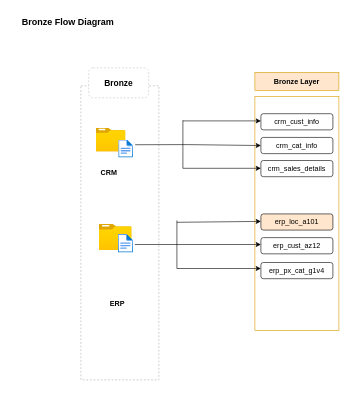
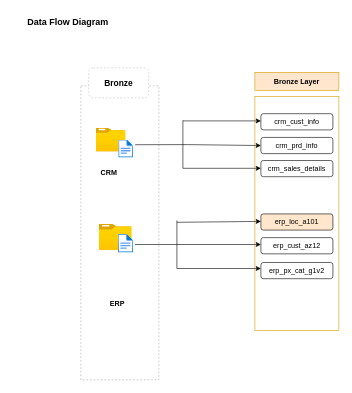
  <mxCell id="0" />
  <mxCell id="1" parent="0" />
  <mxCell id="2" value="" style="rounded=0;whiteSpace=wrap;html=1;fillColor=none;dashed=1;strokeColor=light-dark(#ababab, #ededed);" parent="1" vertex="1"><mxGeometry x="134" y="142.56" width="130" height="490" as="geometry" /></mxCell>
  <mxCell id="3" value="&lt;font&gt;&lt;b style=&quot;&quot;&gt;Bronze&lt;/b&gt;&lt;/font&gt;" style="rounded=1;whiteSpace=wrap;html=1;dashed=1;strokeColor=light-dark(#c7c2c2, #ededed);fontSize=14;" parent="1" vertex="1"><mxGeometry x="147" y="112.56" width="100" height="50" as="geometry" /></mxCell>
  <mxCell id="4" value="&lt;b&gt;&lt;font style=&quot;font-size: 12px;&quot;&gt;Bronze Layer&lt;/font&gt;&lt;/b&gt;" style="rounded=0;whiteSpace=wrap;html=1;fillColor=#ffe6cc;strokeColor=#d79b00;fontSize=14;" parent="1" vertex="1"><mxGeometry x="424" y="120" width="140" height="30" as="geometry" /></mxCell>
  <mxCell id="5" value="" style="rounded=0;whiteSpace=wrap;html=1;fillColor=none;strokeColor=#d79b00;" parent="1" vertex="1"><mxGeometry x="424" y="160" width="140" height="390" as="geometry" /></mxCell>
  <mxCell id="6" value="" style="image;aspect=fixed;html=1;points=[];align=center;fontSize=12;image=img/lib/azure2/general/Folder_Blank.svg;" parent="1" vertex="1"><mxGeometry x="159.5" y="212.56" width="49.29" height="40" as="geometry" /></mxCell>
  <mxCell id="7" value="" style="image;aspect=fixed;html=1;points=[];align=center;fontSize=12;image=img/lib/azure2/general/File.svg;" parent="1" vertex="1"><mxGeometry x="196.85" y="232.56" width="24.35" height="30" as="geometry" /></mxCell>
  <mxCell id="8" value="CRM" style="text;html=1;align=center;verticalAlign=middle;whiteSpace=wrap;rounded=0;fontStyle=1" parent="1" vertex="1"><mxGeometry x="149.7" y="272.56" width="61.5" height="29" as="geometry" /></mxCell>
  <mxCell id="9" value="" style="image;aspect=fixed;html=1;points=[];align=center;fontSize=12;image=img/lib/azure2/general/Folder_Blank.svg;" parent="1" vertex="1"><mxGeometry x="164.5" y="372.56" width="54.5" height="44.23" as="geometry" /></mxCell>
  <mxCell id="10" value="" style="image;aspect=fixed;html=1;points=[];align=center;fontSize=12;image=img/lib/azure2/general/File.svg;" parent="1" vertex="1"><mxGeometry x="196.04" y="390" width="25.16" height="31" as="geometry" /></mxCell>
  <mxCell id="11" value="ERP" style="text;html=1;align=center;verticalAlign=middle;whiteSpace=wrap;rounded=0;fontStyle=1" parent="1" vertex="1"><mxGeometry x="164.5" y="491" width="60" height="30" as="geometry" /></mxCell>
  <mxCell id="12" value="" style="edgeStyle=orthogonalEdgeStyle;rounded=0;orthogonalLoop=1;jettySize=auto;html=1;" parent="1" edge="1"><mxGeometry relative="1" as="geometry"><mxPoint x="494" y="236.12" as="targetPoint" /></mxGeometry></mxCell>
- <mxCell id="13" value="&lt;font style=&quot;font-size: 15px;&quot;&gt;&lt;b&gt;Bronze Flow Diagram&lt;/b&gt;&lt;/font&gt;" style="text;html=1;align=center;verticalAlign=middle;whiteSpace=wrap;rounded=0;" parent="1" vertex="1"><mxGeometry x="20.85" y="20" width="183.15" height="30" as="geometry" /></mxCell>
+ <mxCell id="13" value="&lt;font style=&quot;font-size: 15px;&quot;&gt;&lt;b&gt;Data Flow Diagram&lt;/b&gt;&lt;/font&gt;" style="text;html=1;align=center;verticalAlign=middle;whiteSpace=wrap;rounded=0;" parent="1" vertex="1"><mxGeometry x="20.85" y="20" width="183.15" height="30" as="geometry" /></mxCell>
  <mxCell id="14" style="edgeStyle=orthogonalEdgeStyle;rounded=0;orthogonalLoop=1;jettySize=auto;html=1;exitX=0.5;exitY=1;exitDx=0;exitDy=0;" parent="1" source="2" target="2" edge="1"><mxGeometry relative="1" as="geometry" /></mxCell>
  <mxCell id="15" style="edgeStyle=orthogonalEdgeStyle;rounded=0;orthogonalLoop=1;jettySize=auto;html=1;exitX=0.5;exitY=1;exitDx=0;exitDy=0;" parent="1" source="2" target="2" edge="1"><mxGeometry relative="1" as="geometry" /></mxCell>
  <mxCell id="16" value="crm_cust_info" style="rounded=1;whiteSpace=wrap;html=1;" parent="1" vertex="1"><mxGeometry x="434" y="189" width="120" height="27" as="geometry" /></mxCell>
- <mxCell id="17" value="crm_cat_info" style="rounded=1;whiteSpace=wrap;html=1;" parent="1" vertex="1"><mxGeometry x="434" y="228.56" width="120" height="27" as="geometry" /></mxCell>
+ <mxCell id="17" value="crm_prd_info" style="rounded=1;whiteSpace=wrap;html=1;" parent="1" vertex="1"><mxGeometry x="434" y="228.56" width="120" height="27" as="geometry" /></mxCell>
  <mxCell id="18" value="crm_sales_details" style="rounded=1;whiteSpace=wrap;html=1;" parent="1" vertex="1"><mxGeometry x="434" y="267" width="120" height="27" as="geometry" /></mxCell>
  <mxCell id="19" value="" style="endArrow=classic;html=1;rounded=0;exitX=0.836;exitY=0.488;exitDx=0;exitDy=0;exitPerimeter=0;entryX=0;entryY=0.5;entryDx=0;entryDy=0;" parent="1" target="17" edge="1"><mxGeometry width="50" height="50" relative="1" as="geometry"><mxPoint x="224.497" y="240.7" as="sourcePoint" /><mxPoint x="441.29" y="200" as="targetPoint" /><Array as="points"><mxPoint x="311.29" y="240.5" /></Array></mxGeometry></mxCell>
  <mxCell id="20" value="" style="endArrow=classic;html=1;rounded=0;" parent="1" edge="1"><mxGeometry width="50" height="50" relative="1" as="geometry"><mxPoint x="304" y="201" as="sourcePoint" /><mxPoint x="434" y="201" as="targetPoint" /></mxGeometry></mxCell>
  <mxCell id="21" value="" style="endArrow=classic;html=1;rounded=0;" parent="1" edge="1"><mxGeometry width="50" height="50" relative="1" as="geometry"><mxPoint x="304" y="280" as="sourcePoint" /><mxPoint x="434" y="280" as="targetPoint" /></mxGeometry></mxCell>
  <mxCell id="22" value="" style="endArrow=none;html=1;rounded=0;" parent="1" edge="1"><mxGeometry width="50" height="50" relative="1" as="geometry"><mxPoint x="304" y="280" as="sourcePoint" /><mxPoint x="304" y="200" as="targetPoint" /></mxGeometry></mxCell>
  <mxCell id="23" value="erp_loc_a101" style="rounded=1;whiteSpace=wrap;html=1;fillColor=#ffe6cc;" parent="1" vertex="1"><mxGeometry x="434" y="356" width="120" height="27" as="geometry" /></mxCell>
  <mxCell id="24" value="erp_cust_az12" style="rounded=1;whiteSpace=wrap;html=1;" parent="1" vertex="1"><mxGeometry x="434" y="395.56" width="120" height="27" as="geometry" /></mxCell>
- <mxCell id="25" value="erp_px_cat_g1v4" style="rounded=1;whiteSpace=wrap;html=1;" parent="1" vertex="1"><mxGeometry x="434" y="437" width="120" height="27" as="geometry" /></mxCell>
+ <mxCell id="25" value="erp_px_cat_g1v2" style="rounded=1;whiteSpace=wrap;html=1;" parent="1" vertex="1"><mxGeometry x="434" y="437" width="120" height="27" as="geometry" /></mxCell>
  <mxCell id="26" value="" style="endArrow=classic;html=1;rounded=0;entryX=0;entryY=0.5;entryDx=0;entryDy=0;" parent="1" edge="1"><mxGeometry width="50" height="50" relative="1" as="geometry"><mxPoint x="294" y="370" as="sourcePoint" /><mxPoint x="434" y="368.5" as="targetPoint" /></mxGeometry></mxCell>
  <mxCell id="27" value="" style="endArrow=classic;html=1;rounded=0;" parent="1" edge="1"><mxGeometry width="50" height="50" relative="1" as="geometry"><mxPoint x="294" y="447" as="sourcePoint" /><mxPoint x="434" y="447" as="targetPoint" /></mxGeometry></mxCell>
  <mxCell id="28" value="" style="endArrow=none;html=1;rounded=0;" parent="1" edge="1"><mxGeometry width="50" height="50" relative="1" as="geometry"><mxPoint x="294" y="447" as="sourcePoint" /><mxPoint x="294" y="367" as="targetPoint" /></mxGeometry></mxCell>
  <mxCell id="29" value="" style="endArrow=classic;html=1;rounded=0;" parent="1" edge="1"><mxGeometry width="50" height="50" relative="1" as="geometry"><mxPoint x="224" y="407" as="sourcePoint" /><mxPoint x="434" y="407" as="targetPoint" /><Array as="points" /></mxGeometry></mxCell>
